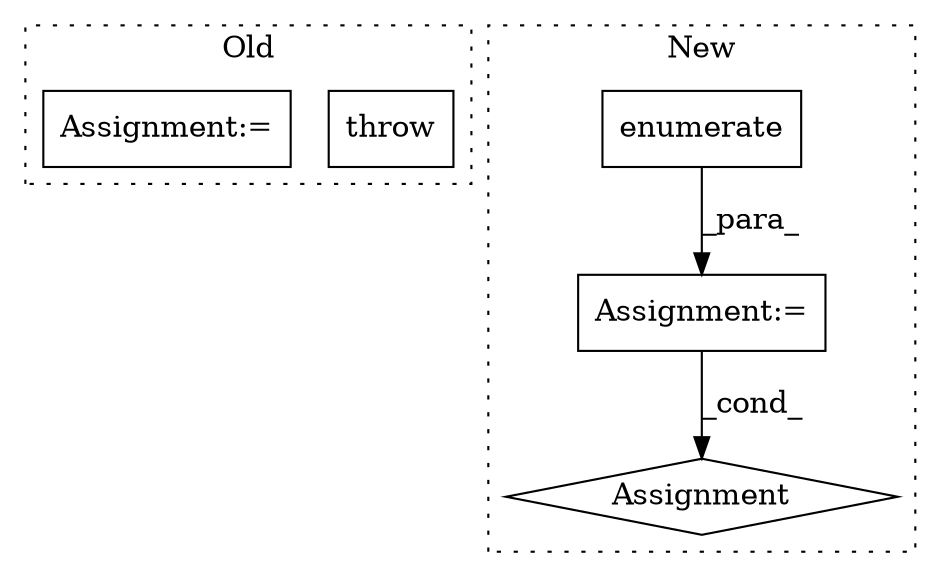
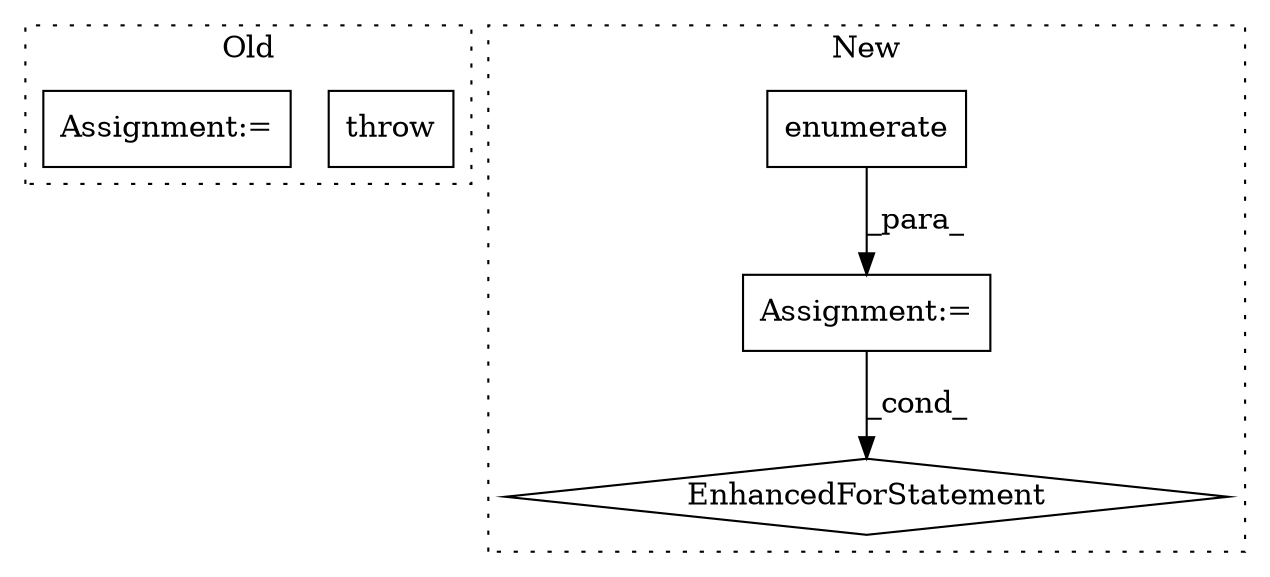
  digraph {
    node [a=7 l="75,2" s="8067,8182" shape=box]
    n1 [a=53 l=6 label=throw s=7397]
    n2 [l=1 label="Assignment:=" s=6982]
    n3 [a=32 l="10,1" label=enumerate s="8157,8181"]
    n4 [label="Assignment:="]
-   n5 [a=70 label=Assignment shape=diamond]
+   n5 [a=70 label=EnhancedForStatement shape=diamond]
    subgraph cluster_1 {
      label=Old
      style=dotted
      n1
      n2
    }
    subgraph cluster_2 {
      label=New
      style=dotted
      n3
      n4
      n5
    }
    n3 -> n4 [label=_para_]
    n4 -> n5 [label=_cond_]
  }
